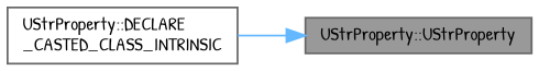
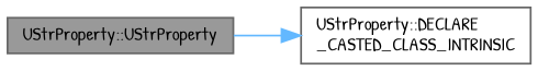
  digraph {
    rankdir=RL
    fontname="Patrick Hand"
    node [fontname="Patrick Hand" fontsize=10 shape=box style=filled]
    n1 [color=gray40 fillcolor=grey60 fontcolor=black height=0.2 label="UStrProperty::UStrProperty" width=0.4]
    n2 [color=grey40 fillcolor=white height=0.2 label="UStrProperty::DECLARE\l_CASTED_CLASS_INTRINSIC" width=0.4]
-   n1 -> n2 [color=steelblue1 dir=back fontname="Patrick Hand" fontsize=10 labelfontname=Helvetica labelfontsize=10 style=solid]
+   n2 -> n1 [color=steelblue1 dir=back fontname="Patrick Hand" fontsize=10 labelfontname=Helvetica labelfontsize=10 style=solid]
  }
